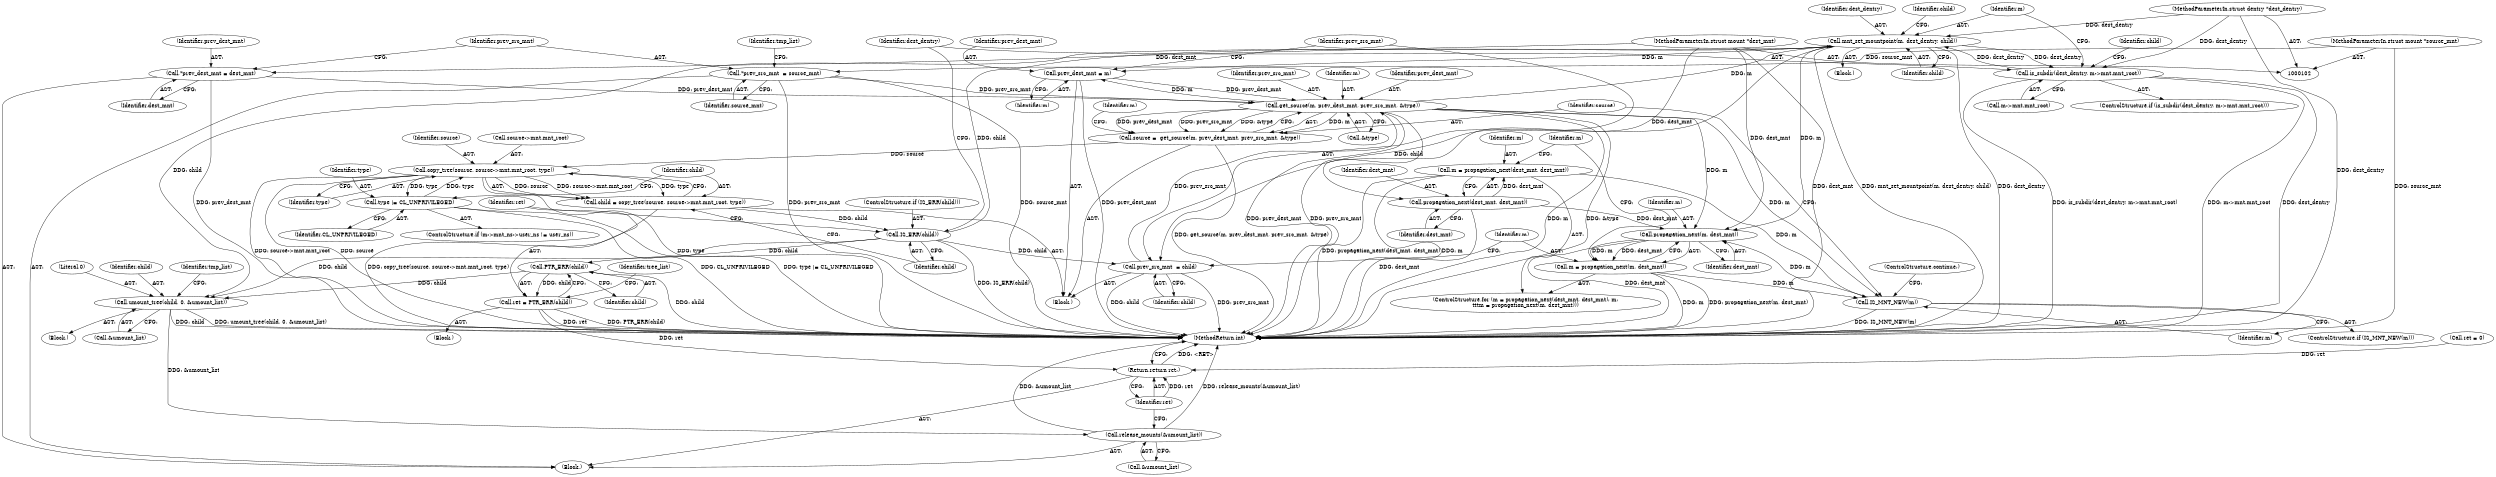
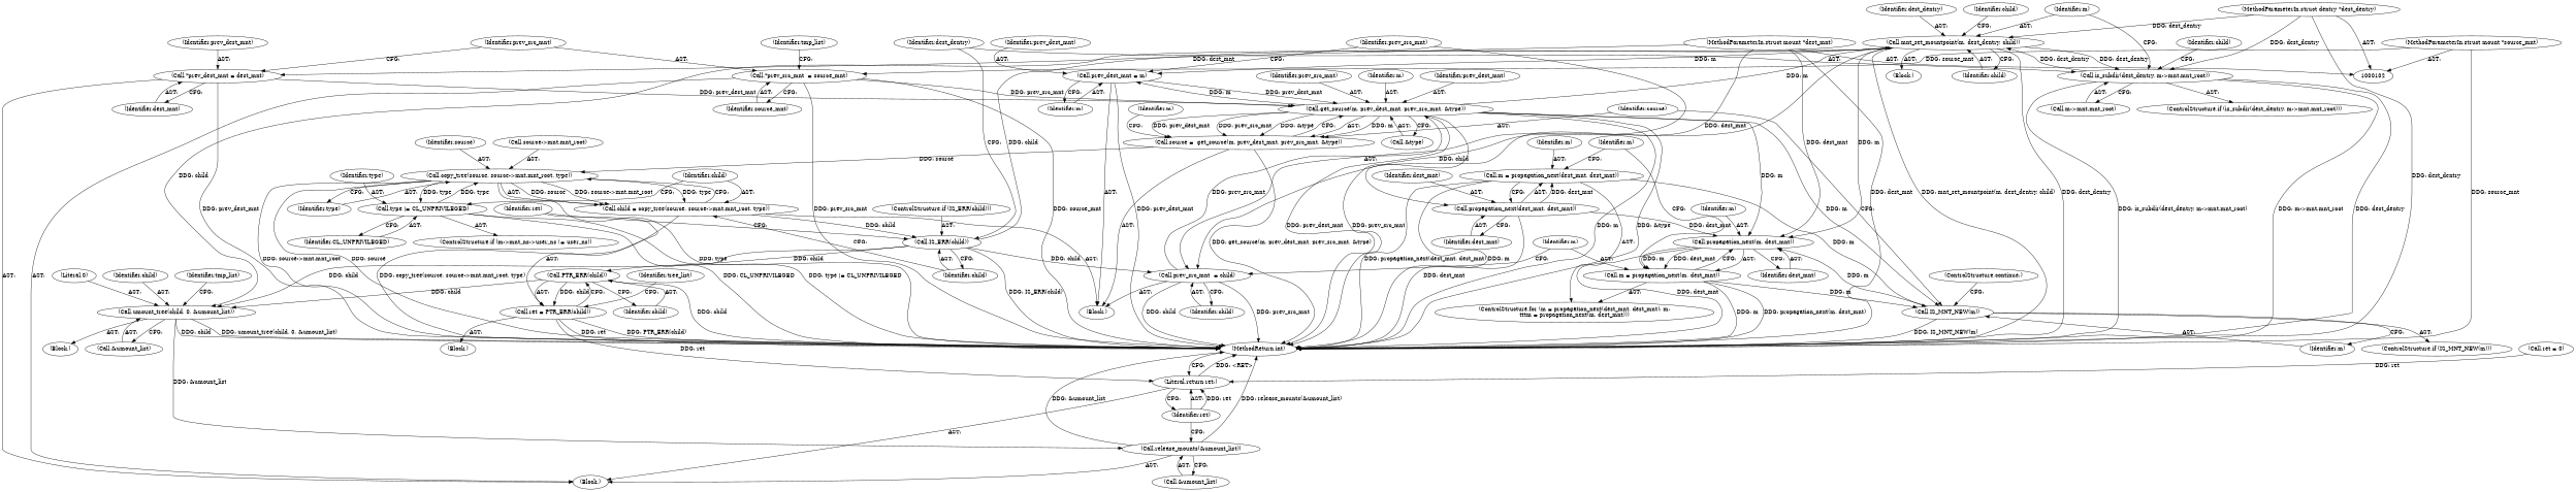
  digraph {
    n1 [label="(Call,mnt_set_mountpoint(m, dest_dentry, child))"]
    n2 [label="(Call,propagation_next(m, dest_mnt))"]
    n3 [label="(Call,is_subdir(dest_dentry, m->mnt.mnt_root))"]
    n4 [label="(Call,prev_dest_mnt = m)"]
    n5 [label="(Call,prev_src_mnt  = child)"]
    n6 [label="(Call,umount_tree(child, 0, &umount_list))"]
    n7 [label="(Block,)"]
    n8 [label="(MethodReturn,int)"]
    n9 [label="(Identifier,child)"]
    n10 [label="(Call,m = propagation_next(m, dest_mnt))"]
    n11 [label="(Identifier,dest_mnt)"]
    n12 [label="(Call,m->mnt.mnt_root)"]
    n13 [label="(ControlStructure,if (is_subdir(dest_dentry, m->mnt.mnt_root)))"]
    n14 [label="(Call,get_source(m, prev_dest_mnt, prev_src_mnt, &type))"]
    n15 [label="(Block,)"]
    n16 [label="(Identifier,m)"]
    n17 [label="(Identifier,child)"]
    n18 [label="(Call,release_mounts(&umount_list))"]
    n19 [label="(Call,&umount_list)"]
    n20 [label="(Block,)"]
-   n21 [label="(Return,return ret;)"]
+   n21 [label="(Literal,return ret;)"]
    n22 [label="(Call,source =  get_source(m, prev_dest_mnt, prev_src_mnt, &type))"]
    n23 [label="(Call,&type)"]
    n24 [label="(Call,IS_MNT_NEW(m))"]
    n25 [label="(Call,copy_tree(source, source->mnt.mnt_root, type))"]
    n26 [label="(ControlStructure,if (IS_MNT_NEW(m)))"]
    n27 [label="(Identifier,m)"]
    n28 [label="(ControlStructure,for (m = propagation_next(dest_mnt, dest_mnt); m;\n\t\t\tm = propagation_next(m, dest_mnt)))"]
    n29 [label="(MethodParameterIn,struct dentry *dest_dentry)"]
    1000102
    n31 [label="(Call,IS_ERR(child))"]
    n32 [label="(Call,PTR_ERR(child))"]
    n33 [label="(Identifier,child)"]
    n34 [label="(Call,ret = PTR_ERR(child))"]
    n35 [label="(Identifier,child)"]
    n36 [label="(Call,child = copy_tree(source, source->mnt.mnt_root, type))"]
    n37 [label="(ControlStructure,if (IS_ERR(child)))"]
    n38 [label="(Call,type |= CL_UNPRIVILEGED)"]
    n39 [label="(Identifier,type)"]
    n40 [label="(ControlStructure,if (m->mnt_ns->user_ns != user_ns))"]
    n41 [label="(Identifier,CL_UNPRIVILEGED)"]
    n42 [label="(Call,propagation_next(dest_mnt, dest_mnt))"]
    n43 [label="(Call,m = propagation_next(dest_mnt, dest_mnt))"]
    n44 [label="(Identifier,dest_mnt)"]
    n45 [label="(MethodParameterIn,struct mount *dest_mnt)"]
    n46 [label="(Call,*prev_dest_mnt = dest_mnt)"]
    n47 [label="(Identifier,dest_mnt)"]
    n48 [label="(Block,)"]
    n49 [label="(Call,*prev_src_mnt  = source_mnt)"]
    n50 [label="(Identifier,source_mnt)"]
    n51 [label="(MethodParameterIn,struct mount *source_mnt)"]
    n52 [label="(Block,)"]
    n53 [label="(Identifier,ret)"]
    n54 [label="(Call,&umount_list)"]
    n55 [label="(Identifier,dest_mnt)"]
    n56 [label="(Identifier,type)"]
    n57 [label="(Identifier,m)"]
    n58 [label="(Identifier,ret)"]
    n59 [label="(Call,ret = 0)"]
    n60 [label="(Identifier,dest_dentry)"]
    n61 [label="(Identifier,m)"]
    n62 [label="(Literal,0)"]
    n63 [label="(Identifier,child)"]
    n64 [label="(Identifier,prev_src_mnt)"]
    n65 [label="(Identifier,child)"]
    n66 [label="(Identifier,m)"]
    n67 [label="(Identifier,prev_dest_mnt)"]
    n68 [label="(Identifier,source)"]
    n69 [label="(Identifier,prev_dest_mnt)"]
    n70 [label="(Identifier,m)"]
    n71 [label="(Identifier,m)"]
    n72 [label="(Identifier,prev_src_mnt)"]
    n73 [label="(Identifier,m)"]
    n74 [label="(Identifier,source)"]
    n75 [label="(Identifier,child)"]
    n76 [label="(Call,source->mnt.mnt_root)"]
    n77 [label="(Identifier,prev_dest_mnt)"]
    n78 [label="(Identifier,tmp_list)"]
    n79 [label="(ControlStructure,continue;)"]
    n80 [label="(Identifier,prev_src_mnt)"]
    n81 [label="(Identifier,tmp_list)"]
    n82 [label="(Identifier,m)"]
    n83 [label="(Identifier,dest_dentry)"]
    n84 [label="(Identifier,child)"]
    n85 [label="(Identifier,tree_list)"]
    n1 -> n2 [label="DDG: m"]
    n1 -> n3 [label="DDG: dest_dentry"]
    n1 -> n4 [label="DDG: m"]
    n1 -> n5 [label="DDG: child"]
    n1 -> n6 [label="DDG: child"]
    n1 -> n7 [label="AST: "]
    n1 -> n8 [label="DDG: mnt_set_mountpoint(m, dest_dentry, child)"]
    n1 -> n8 [label="DDG: dest_dentry"]
    n1 -> n9 [label="CFG: "]
    n2 -> n8 [label="DDG: dest_mnt"]
    n2 -> n10 [label="AST: "]
    n2 -> n10 [label="DDG: m"]
    n2 -> n10 [label="DDG: dest_mnt"]
    n2 -> n11 [label="CFG: "]
    n3 -> n1 [label="DDG: dest_dentry"]
    n3 -> n8 [label="DDG: is_subdir(dest_dentry, m->mnt.mnt_root)"]
    n3 -> n8 [label="DDG: m->mnt.mnt_root"]
    n3 -> n8 [label="DDG: dest_dentry"]
    n3 -> n12 [label="CFG: "]
    n3 -> n13 [label="AST: "]
    n4 -> n8 [label="DDG: prev_dest_mnt"]
    n4 -> n14 [label="DDG: prev_dest_mnt"]
    n4 -> n15 [label="AST: "]
    n4 -> n16 [label="CFG: "]
    n5 -> n8 [label="DDG: child"]
    n5 -> n8 [label="DDG: prev_src_mnt"]
    n5 -> n14 [label="DDG: prev_src_mnt"]
    n5 -> n15 [label="AST: "]
    n5 -> n17 [label="CFG: "]
    n6 -> n8 [label="DDG: umount_tree(child, 0, &umount_list)"]
    n6 -> n8 [label="DDG: child"]
    n6 -> n18 [label="DDG: &umount_list"]
    n6 -> n19 [label="CFG: "]
    n6 -> n20 [label="AST: "]
    n8 -> n21 [label="CFG: "]
    n9 -> n1 [label="AST: "]
    n10 -> n2 [label="CFG: "]
    n10 -> n8 [label="DDG: m"]
    n10 -> n8 [label="DDG: propagation_next(m, dest_mnt)"]
    n10 -> n24 [label="DDG: m"]
    n10 -> n28 [label="AST: "]
    n11 -> n2 [label="AST: "]
    n12 -> n3 [label="AST: "]
    n14 -> n1 [label="DDG: m"]
    n14 -> n2 [label="DDG: m"]
    n14 -> n4 [label="DDG: m"]
    n14 -> n8 [label="DDG: prev_dest_mnt"]
    n14 -> n8 [label="DDG: prev_src_mnt"]
    n14 -> n8 [label="DDG: m"]
    n14 -> n8 [label="DDG: &type"]
    n14 -> n22 [label="AST: "]
    n14 -> n22 [label="DDG: m"]
    n14 -> n22 [label="DDG: prev_dest_mnt"]
    n14 -> n22 [label="DDG: prev_src_mnt"]
    n14 -> n22 [label="DDG: &type"]
    n14 -> n23 [label="CFG: "]
    n14 -> n24 [label="DDG: m"]
    n16 -> n4 [label="AST: "]
    n17 -> n5 [label="AST: "]
    n18 -> n8 [label="DDG: &umount_list"]
    n18 -> n8 [label="DDG: release_mounts(&umount_list)"]
    n18 -> n48 [label="AST: "]
    n18 -> n54 [label="CFG: "]
    n19 -> n6 [label="AST: "]
    n21 -> n8 [label="DDG: <RET>"]
    n21 -> n48 [label="AST: "]
    n21 -> n53 [label="CFG: "]
    n22 -> n8 [label="DDG: get_source(m, prev_dest_mnt, prev_src_mnt, &type)"]
    n22 -> n14 [label="CFG: "]
    n22 -> n15 [label="AST: "]
    n22 -> n25 [label="DDG: source"]
    n23 -> n14 [label="AST: "]
    n24 -> n2 [label="DDG: m"]
    n24 -> n8 [label="DDG: IS_MNT_NEW(m)"]
    n24 -> n26 [label="AST: "]
    n24 -> n27 [label="CFG: "]
    n25 -> n8 [label="DDG: source->mnt.mnt_root"]
    n25 -> n8 [label="DDG: source"]
    n25 -> n8 [label="DDG: type"]
    n25 -> n36 [label="AST: "]
    n25 -> n36 [label="DDG: source"]
    n25 -> n36 [label="DDG: source->mnt.mnt_root"]
    n25 -> n36 [label="DDG: type"]
    n25 -> n38 [label="DDG: type"]
    n25 -> n39 [label="CFG: "]
    n27 -> n24 [label="AST: "]
    n29 -> n1 [label="DDG: dest_dentry"]
    n29 -> n3 [label="DDG: dest_dentry"]
    n29 -> n8 [label="DDG: dest_dentry"]
    n29 -> 1000102 [label="AST: "]
    n31 -> n1 [label="DDG: child"]
    n31 -> n5 [label="DDG: child"]
    n31 -> n6 [label="DDG: child"]
    n31 -> n8 [label="DDG: IS_ERR(child)"]
    n31 -> n32 [label="DDG: child"]
    n31 -> n33 [label="CFG: "]
    n32 -> n6 [label="DDG: child"]
    n32 -> n8 [label="DDG: child"]
    n32 -> n34 [label="AST: "]
    n32 -> n34 [label="DDG: child"]
    n32 -> n35 [label="CFG: "]
    n33 -> n31 [label="AST: "]
    n33 -> n36 [label="CFG: "]
    n34 -> n8 [label="DDG: PTR_ERR(child)"]
    n34 -> n8 [label="DDG: ret"]
    n34 -> n21 [label="DDG: ret"]
    n34 -> n32 [label="CFG: "]
    n34 -> n52 [label="AST: "]
    n35 -> n32 [label="AST: "]
    n36 -> n8 [label="DDG: copy_tree(source, source->mnt.mnt_root, type)"]
    n36 -> n15 [label="AST: "]
    n36 -> n25 [label="CFG: "]
    n36 -> n31 [label="DDG: child"]
    n37 -> n31 [label="AST: "]
    n38 -> n8 [label="DDG: CL_UNPRIVILEGED"]
    n38 -> n8 [label="DDG: type |= CL_UNPRIVILEGED"]
    n38 -> n25 [label="DDG: type"]
    n38 -> n40 [label="AST: "]
    n38 -> n41 [label="CFG: "]
    n39 -> n25 [label="AST: "]
    n41 -> n38 [label="AST: "]
    n42 -> n2 [label="DDG: dest_mnt"]
    n42 -> n8 [label="DDG: dest_mnt"]
    n42 -> n43 [label="AST: "]
    n42 -> n43 [label="DDG: dest_mnt"]
    n42 -> n44 [label="CFG: "]
    n43 -> n8 [label="DDG: propagation_next(dest_mnt, dest_mnt)"]
    n43 -> n8 [label="DDG: m"]
    n43 -> n24 [label="DDG: m"]
    n43 -> n28 [label="AST: "]
    n43 -> n42 [label="CFG: "]
    n44 -> n42 [label="AST: "]
    n45 -> n2 [label="DDG: dest_mnt"]
    n45 -> n8 [label="DDG: dest_mnt"]
    n45 -> 1000102 [label="AST: "]
    n45 -> n42 [label="DDG: dest_mnt"]
    n45 -> n46 [label="DDG: dest_mnt"]
    n46 -> n8 [label="DDG: prev_dest_mnt"]
    n46 -> n14 [label="DDG: prev_dest_mnt"]
    n46 -> n47 [label="CFG: "]
    n46 -> n48 [label="AST: "]
    n47 -> n46 [label="AST: "]
    n49 -> n8 [label="DDG: prev_src_mnt"]
    n49 -> n8 [label="DDG: source_mnt"]
    n49 -> n14 [label="DDG: prev_src_mnt"]
    n49 -> n48 [label="AST: "]
    n49 -> n50 [label="CFG: "]
    n50 -> n49 [label="AST: "]
    n51 -> n8 [label="DDG: source_mnt"]
    n51 -> 1000102 [label="AST: "]
    n51 -> n49 [label="DDG: source_mnt"]
    n53 -> n18 [label="CFG: "]
    n53 -> n21 [label="AST: "]
    n53 -> n21 [label="DDG: ret"]
    n54 -> n18 [label="AST: "]
    n55 -> n42 [label="AST: "]
    n56 -> n38 [label="AST: "]
    n57 -> n10 [label="CFG: "]
    n57 -> n43 [label="CFG: "]
    n58 -> n31 [label="CFG: "]
    n58 -> n34 [label="AST: "]
    n59 -> n21 [label="DDG: ret"]
    n60 -> n1 [label="AST: "]
    n61 -> n1 [label="AST: "]
    n61 -> n3 [label="CFG: "]
    n62 -> n6 [label="AST: "]
    n63 -> n6 [label="AST: "]
    n64 -> n14 [label="AST: "]
    n65 -> n3 [label="CFG: "]
    n66 -> n14 [label="AST: "]
    n67 -> n4 [label="AST: "]
    n68 -> n25 [label="AST: "]
    n69 -> n14 [label="AST: "]
    n70 -> n22 [label="CFG: "]
    n71 -> n43 [label="AST: "]
    n72 -> n4 [label="CFG: "]
    n72 -> n5 [label="AST: "]
    n73 -> n2 [label="AST: "]
    n74 -> n22 [label="AST: "]
    n74 -> n24 [label="CFG: "]
    n75 -> n36 [label="AST: "]
    n75 -> n38 [label="CFG: "]
    n76 -> n25 [label="AST: "]
    n77 -> n46 [label="AST: "]
    n78 -> n49 [label="CFG: "]
    n79 -> n24 [label="CFG: "]
    n80 -> n46 [label="CFG: "]
    n80 -> n49 [label="AST: "]
    n81 -> n6 [label="CFG: "]
    n82 -> n5 [label="CFG: "]
    n82 -> n10 [label="AST: "]
    n83 -> n3 [label="AST: "]
    n83 -> n31 [label="CFG: "]
    n84 -> n1 [label="CFG: "]
    n85 -> n34 [label="CFG: "]
  }
